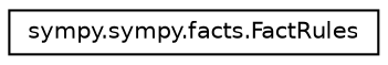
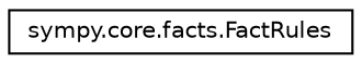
  digraph {
    rankdir=LR
-   n1 [color=black fillcolor=white fontname=Helvetica fontsize=10 height=0.2 label="sympy.sympy.facts.FactRules" shape=record style=filled width=0.4]
+   n1 [color=black fillcolor=white fontname=Helvetica fontsize=10 height=0.2 label="sympy.core.facts.FactRules" shape=record style=filled width=0.4]
  }
